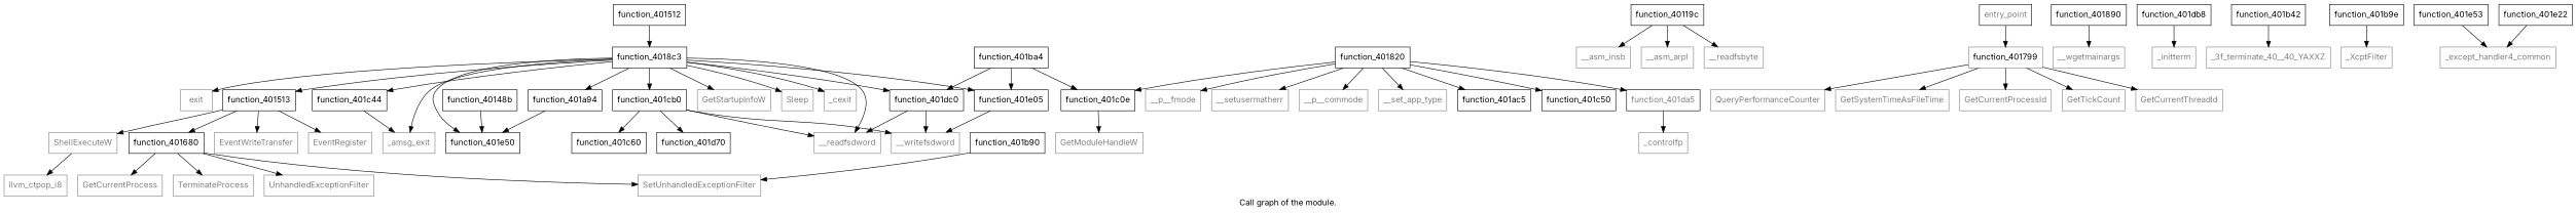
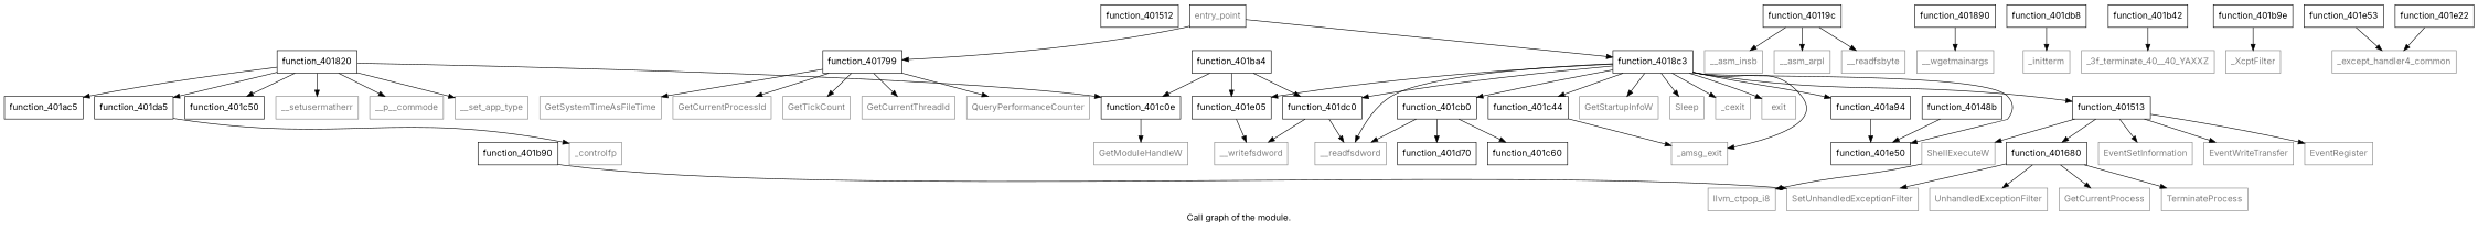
  digraph {
    fontname=Inter
    label="Call graph of the module."
    node [fontname=Inter shape=record color=gray50 fontcolor=gray50]
    edge [fontname=Inter]
    n1 [label="{function_401512}" color="" fontcolor=""]
    n2 [label="{function_401513}" color="" fontcolor=""]
    n3 [label="{function_401680}" color="" fontcolor=""]
+   n4 [label="{EventSetInformation}"]
    n5 [label="{EventWriteTransfer}"]
    n6 [label="{EventRegister}"]
    n7 [label="{ShellExecuteW}"]
    n8 [label="{GetCurrentProcess}"]
    n9 [label="{TerminateProcess}"]
    n10 [label="{UnhandledExceptionFilter}"]
    n11 [label="{SetUnhandledExceptionFilter}"]
    n12 [label="{llvm_ctpop_i8}"]
    n13 [label="{function_40119c}" color="" fontcolor=""]
    n14 [label="{__asm_insb}"]
    n15 [label="{__asm_arpl}"]
    n16 [label="{__readfsbyte}"]
    n17 [label="{function_40148b}" color="" fontcolor=""]
    n18 [label="{function_401e50}" color="" fontcolor=""]
-   n19 [label="{function_401799}" fontcolor=""]
+   n19 [label="{function_401799}" color="" fontcolor=""]
    n20 [label="{QueryPerformanceCounter}"]
    n21 [label="{GetSystemTimeAsFileTime}"]
    n22 [label="{GetCurrentProcessId}"]
    n23 [label="{GetTickCount}"]
    n24 [label="{GetCurrentThreadId}"]
    n25 [label="{function_401820}" color="" fontcolor=""]
    n26 [label="{function_401ac5}" color="" fontcolor=""]
    n27 [label="{function_401c50}" color="" fontcolor=""]
    n28 [label="{function_401c0e}" color="" fontcolor=""]
-   n29 [label="{function_401da5}" color=""]
-   n30 [label="{__p__fmode}"]
+   n29 [label="{function_401da5}" color="" fontcolor=""]
    n31 [label="{__setusermatherr}"]
    n32 [label="{__p__commode}"]
    n33 [label="{__set_app_type}"]
    n34 [label="{GetModuleHandleW}"]
    n35 [label="{_controlfp}"]
    n36 [label="{function_401890}" color="" fontcolor=""]
    n37 [label="{__wgetmainargs}"]
    n38 [label="{function_4018c3}" color="" fontcolor=""]
    n39 [label="{function_401a94}" color="" fontcolor=""]
    n40 [label="{function_401e05}" color="" fontcolor=""]
    n41 [label="{function_401dc0}" color="" fontcolor=""]
    n42 [label="{function_401cb0}" color="" fontcolor=""]
    n43 [label="{__readfsdword}"]
    n44 [label="{_amsg_exit}"]
    n45 [label="{GetStartupInfoW}"]
    n46 [label="{Sleep}"]
    n47 [label="{_cexit}"]
    n48 [label="{exit}"]
    n49 [label="{function_401c44}" color="" fontcolor=""]
    n50 [label="{__writefsdword}"]
    n51 [label="{function_401c60}" color="" fontcolor=""]
    n52 [label="{function_401d70}" color="" fontcolor=""]
    n53 [label="{_initterm}"]
    n54 [label="{entry_point}" color=""]
    n55 [label="{function_401b42}" color="" fontcolor=""]
    n56 [label="{_3f_terminate_40__40_YAXXZ}"]
    n57 [label="{function_401ba4}" color="" fontcolor=""]
    n58 [label="{function_401b90}" color="" fontcolor=""]
    n59 [label="{function_401b9e}" color="" fontcolor=""]
    n60 [label="{_XcptFilter}"]
    n61 [label="{function_401db8}" color="" fontcolor=""]
    n62 [label="{function_401e53}" color="" fontcolor=""]
    n63 [label="{_except_handler4_common}"]
    n64 [label="{function_401e22}" color="" fontcolor=""]
    n2 -> n3
+   n2 -> n4
    n2 -> n5
    n2 -> n6
    n2 -> n7
    n3 -> n8
    n3 -> n9
    n3 -> n10
    n3 -> n11
    n7 -> n12
    n13 -> n14
    n13 -> n15
    n13 -> n16
    n17 -> n18
    n19 -> n20
    n19 -> n21
    n19 -> n22
    n19 -> n23
    n19 -> n24
    n25 -> n26
    n25 -> n27
    n25 -> n28
    n25 -> n29
-   n25 -> n30
    n25 -> n31
    n25 -> n32
    n25 -> n33
    n28 -> n34
    n29 -> n35
    n36 -> n37
    n38 -> n2
    n38 -> n18
    n38 -> n39
    n38 -> n40
    n38 -> n41
    n38 -> n42
    n38 -> n43
    n38 -> n44
    n38 -> n45
    n38 -> n46
    n38 -> n47
    n38 -> n48
    n38 -> n49
    n39 -> n18
    n40 -> n50
    n41 -> n43
    n41 -> n50
    n42 -> n43
-   n42 -> n50
    n42 -> n51
    n42 -> n52
    n49 -> n44
    n54 -> n19
-   n1 -> n38
+   n54 -> n38
    n55 -> n56
    n57 -> n28
    n57 -> n40
    n57 -> n41
    n58 -> n11
    n59 -> n60
    n61 -> n53
    n62 -> n63
    n64 -> n63
  }
